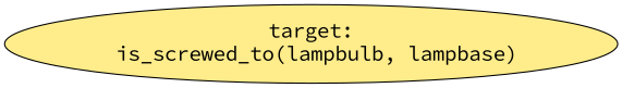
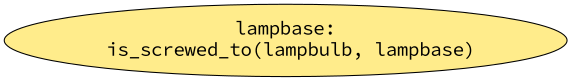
  digraph {
    fontname="Source Code Pro"
    ordering=out
-   n1 [fillcolor=lightgoldenrod1 fontcolor=black fontname="Source Code Pro" fontsize=18 label="target:\n is_screwed_to(lampbulb, lampbase)" shape=ellipse style=filled]
+   n1 [fillcolor=lightgoldenrod1 fontcolor=black fontname="Source Code Pro" fontsize=18 label="lampbase:\n is_screwed_to(lampbulb, lampbase)" shape=ellipse style=filled]
  }
